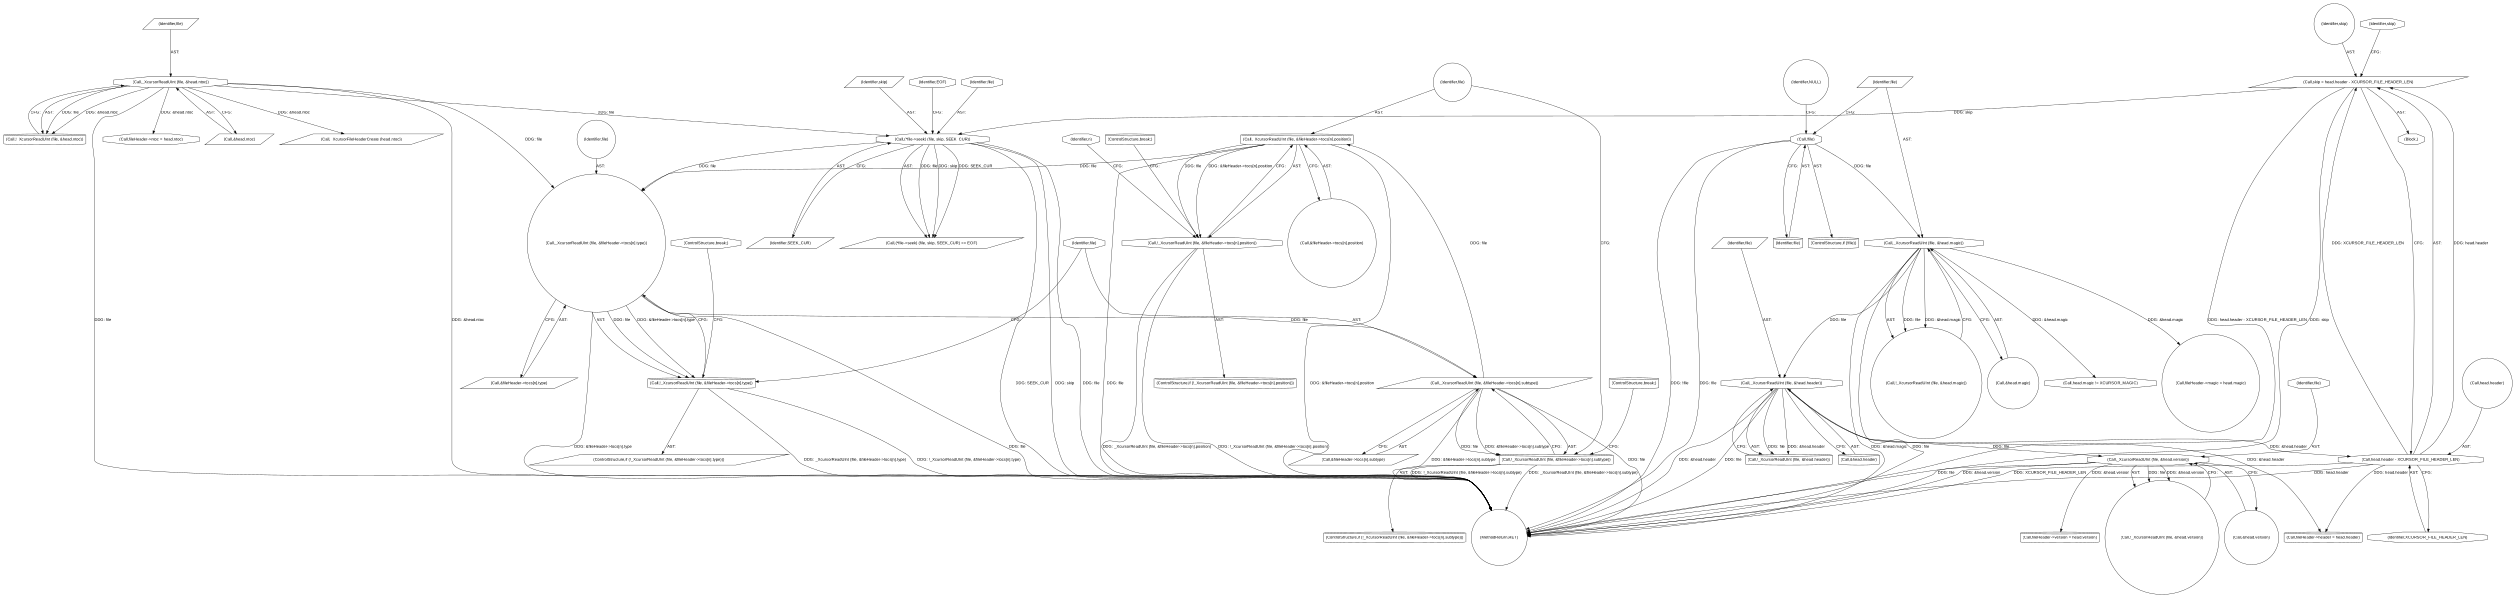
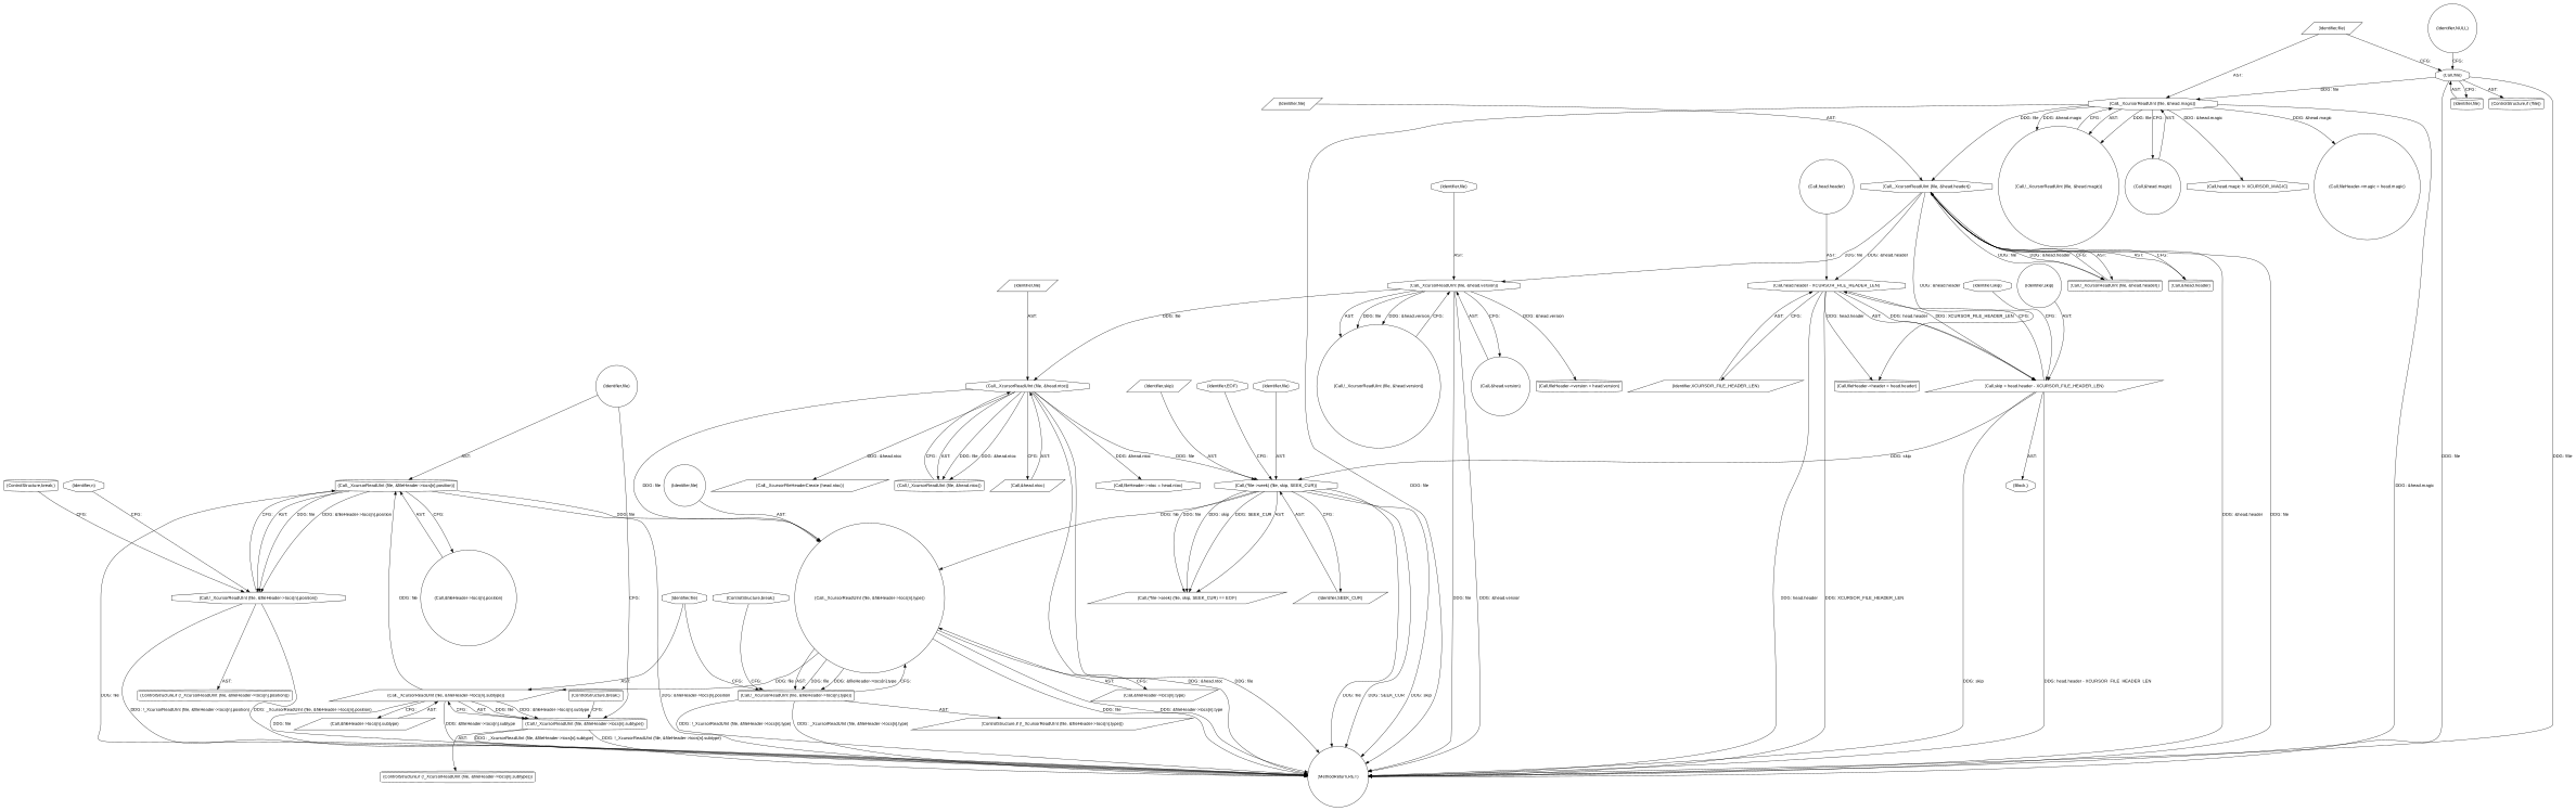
  digraph {
    fontname="Liberation Sans"
    node [fontname="Liberation Sans" shape=octagon]
    edge [fontname="Liberation Sans"]
    n1 [label="(Call,_XcursorReadUInt (file, &fileHeader->tocs[n].position))" shape=cylinder]
    n2 [label="(Call,_XcursorReadUInt (file, &fileHeader->tocs[n].type))" shape=circle]
    n3 [label="(Call,!_XcursorReadUInt (file, &fileHeader->tocs[n].position))"]
    n4 [label="(Call,&fileHeader->tocs[n].position)" shape=circle]
    n5 [label="(MethodReturn,RET)" shape=circle]
    n6 [label="(Call,_XcursorReadUInt (file, &fileHeader->tocs[n].subtype))" shape=parallelogram]
    n7 [label="(Call,!_XcursorReadUInt (file, &fileHeader->tocs[n].type))" shape=cylinder]
    n8 [label="(Call,&fileHeader->tocs[n].type)" shape=parallelogram]
    n9 [label="(ControlStructure,if (!_XcursorReadUInt (file, &fileHeader->tocs[n].position)))" shape=cylinder]
    n10 [label="(Call,!_XcursorReadUInt (file, &fileHeader->tocs[n].subtype))" shape=cylinder]
    n11 [label="(Call,&fileHeader->tocs[n].subtype)" shape=parallelogram]
    n12 [label="(ControlStructure,if (!_XcursorReadUInt (file, &fileHeader->tocs[n].subtype)))" shape=cylinder]
    n13 [label="(ControlStructure,if (!_XcursorReadUInt (file, &fileHeader->tocs[n].type)))" shape=parallelogram]
    n14 [label="(Call,(*file->seek) (file, skip, SEEK_CUR))"]
    n15 [label="(Call,(*file->seek) (file, skip, SEEK_CUR) == EOF)" shape=parallelogram]
    n16 [label="(Identifier,SEEK_CUR)" shape=parallelogram]
    n17 [label="(Call,_XcursorReadUInt (file, &head.ntoc))"]
    n18 [label="(Call,fileHeader->ntoc = head.ntoc)"]
    n19 [label="(Call,&head.ntoc)" shape=parallelogram]
    n20 [label="(Call,_XcursorFileHeaderCreate (head.ntoc))" shape=parallelogram]
    n21 [label="(Call,!_XcursorReadUInt (file, &head.ntoc))" shape=cylinder]
    n22 [label="(Call,_XcursorReadUInt (file, &head.version))"]
    n23 [label="(Call,&head.version)" shape=circle]
    n24 [label="(Call,fileHeader->version = head.version)" shape=cylinder]
    n25 [label="(Call,!_XcursorReadUInt (file, &head.version))" shape=circle]
    n26 [label="(Call,_XcursorReadUInt (file, &head.header))"]
    n27 [label="(Call,head.header - XCURSOR_FILE_HEADER_LEN)"]
    n28 [label="(Call,!_XcursorReadUInt (file, &head.header))" shape=cylinder]
    n29 [label="(Call,fileHeader->header = head.header)" shape=cylinder]
    n30 [label="(Call,&head.header)" shape=cylinder]
    n31 [label="(Call,skip = head.header - XCURSOR_FILE_HEADER_LEN)" shape=parallelogram]
-   n32 [label="(Identifier,XCURSOR_FILE_HEADER_LEN)"]
+   n32 [label="(Identifier,XCURSOR_FILE_HEADER_LEN)" shape=parallelogram]
    n33 [label="(Call,_XcursorReadUInt (file, &head.magic))"]
    n34 [label="(Call,!_XcursorReadUInt (file, &head.magic))" shape=circle]
    n35 [label="(Call,&head.magic)" shape=circle]
    n36 [label="(Call,head.magic != XCURSOR_MAGIC)"]
    n37 [label="(Call,fileHeader->magic = head.magic)" shape=circle]
    n38 [label="(Call,!file)"]
    n39 [label="(Identifier,file)" shape=cylinder]
    n40 [label="(ControlStructure,if (!file))" shape=cylinder]
    n41 [label="(Block,)"]
    n42 [label="(Identifier,file)" shape=parallelogram]
    n43 [label="(Identifier,file)" shape=parallelogram]
    n44 [label="(ControlStructure,break;)"]
    n45 [label="(ControlStructure,break;)" shape=cylinder]
    n46 [label="(Identifier,skip)"]
    n47 [label="(Call,head.header)" shape=circle]
    n48 [label="(Identifier,file)" shape=circle]
    n49 [label="(Identifier,file)" shape=circle]
    n50 [label="(Identifier,skip)" shape=parallelogram]
    n51 [label="(Identifier,EOF)"]
    n52 [label="(ControlStructure,break;)" shape=cylinder]
    n53 [label="(Identifier,skip)" shape=circle]
    n54 [label="(Identifier,file)"]
    n55 [label="(Identifier,file)"]
    n56 [label="(Identifier,n)"]
    n57 [label="(Identifier,file)" shape=parallelogram]
    n58 [label="(Identifier,NULL)" shape=circle]
    n59 [label="(Identifier,file)"]
    n1 -> n2 [label="DDG: file"]
    n1 -> n3 [label="AST: "]
    n1 -> n3 [label="DDG: file"]
    n1 -> n3 [label="DDG: &fileHeader->tocs[n].position"]
    n1 -> n4 [label="CFG: "]
    n1 -> n5 [label="DDG: file"]
    n1 -> n5 [label="DDG: &fileHeader->tocs[n].position"]
    n2 -> n5 [label="DDG: file"]
    n2 -> n5 [label="DDG: &fileHeader->tocs[n].type"]
    n2 -> n6 [label="DDG: file"]
    n2 -> n7 [label="AST: "]
    n2 -> n7 [label="DDG: file"]
    n2 -> n7 [label="DDG: &fileHeader->tocs[n].type"]
    n2 -> n8 [label="CFG: "]
    n3 -> n1 [label="CFG: "]
    n3 -> n5 [label="DDG: _XcursorReadUInt (file, &fileHeader->tocs[n].position)"]
    n3 -> n5 [label="DDG: !_XcursorReadUInt (file, &fileHeader->tocs[n].position)"]
    n3 -> n9 [label="AST: "]
    n4 -> n1 [label="AST: "]
    n6 -> n1 [label="DDG: file"]
    n6 -> n5 [label="DDG: file"]
    n6 -> n5 [label="DDG: &fileHeader->tocs[n].subtype"]
    n6 -> n10 [label="AST: "]
    n6 -> n10 [label="DDG: file"]
    n6 -> n10 [label="DDG: &fileHeader->tocs[n].subtype"]
    n6 -> n11 [label="CFG: "]
    n7 -> n2 [label="CFG: "]
    n7 -> n5 [label="DDG: _XcursorReadUInt (file, &fileHeader->tocs[n].type)"]
    n7 -> n5 [label="DDG: !_XcursorReadUInt (file, &fileHeader->tocs[n].type)"]
    n7 -> n13 [label="AST: "]
    n8 -> n2 [label="AST: "]
    n10 -> n5 [label="DDG: !_XcursorReadUInt (file, &fileHeader->tocs[n].subtype)"]
    n10 -> n5 [label="DDG: _XcursorReadUInt (file, &fileHeader->tocs[n].subtype)"]
    n10 -> n6 [label="CFG: "]
    n10 -> n12 [label="AST: "]
    n11 -> n6 [label="AST: "]
    n14 -> n2 [label="DDG: file"]
    n14 -> n5 [label="DDG: skip"]
    n14 -> n5 [label="DDG: file"]
    n14 -> n5 [label="DDG: SEEK_CUR"]
    n14 -> n15 [label="AST: "]
    n14 -> n15 [label="DDG: file"]
    n14 -> n15 [label="DDG: skip"]
    n14 -> n15 [label="DDG: SEEK_CUR"]
    n14 -> n16 [label="CFG: "]
    n16 -> n14 [label="AST: "]
    n17 -> n2 [label="DDG: file"]
    n17 -> n5 [label="DDG: &head.ntoc"]
    n17 -> n5 [label="DDG: file"]
    n17 -> n14 [label="DDG: file"]
    n17 -> n18 [label="DDG: &head.ntoc"]
    n17 -> n19 [label="CFG: "]
    n17 -> n20 [label="DDG: &head.ntoc"]
    n17 -> n21 [label="AST: "]
    n17 -> n21 [label="DDG: file"]
    n17 -> n21 [label="DDG: &head.ntoc"]
    n19 -> n17 [label="AST: "]
    n21 -> n17 [label="CFG: "]
    n22 -> n5 [label="DDG: &head.version"]
    n22 -> n5 [label="DDG: file"]
+   n22 -> n17 [label="DDG: file"]
    n22 -> n23 [label="CFG: "]
    n22 -> n24 [label="DDG: &head.version"]
    n22 -> n25 [label="AST: "]
    n22 -> n25 [label="DDG: file"]
    n22 -> n25 [label="DDG: &head.version"]
    n23 -> n22 [label="AST: "]
    n25 -> n22 [label="CFG: "]
    n26 -> n5 [label="DDG: &head.header"]
    n26 -> n5 [label="DDG: file"]
    n26 -> n22 [label="DDG: file"]
    n26 -> n27 [label="DDG: &head.header"]
    n26 -> n28 [label="AST: "]
    n26 -> n28 [label="DDG: file"]
    n26 -> n28 [label="DDG: &head.header"]
    n26 -> n29 [label="DDG: &head.header"]
    n26 -> n30 [label="CFG: "]
    n27 -> n5 [label="DDG: head.header"]
    n27 -> n5 [label="DDG: XCURSOR_FILE_HEADER_LEN"]
    n27 -> n29 [label="DDG: head.header"]
    n27 -> n31 [label="AST: "]
    n27 -> n31 [label="DDG: head.header"]
    n27 -> n31 [label="DDG: XCURSOR_FILE_HEADER_LEN"]
    n27 -> n32 [label="CFG: "]
    n28 -> n26 [label="CFG: "]
    n30 -> n26 [label="AST: "]
    n31 -> n5 [label="DDG: head.header - XCURSOR_FILE_HEADER_LEN"]
    n31 -> n5 [label="DDG: skip"]
    n31 -> n14 [label="DDG: skip"]
    n31 -> n27 [label="CFG: "]
    n31 -> n41 [label="AST: "]
    n32 -> n27 [label="AST: "]
    n33 -> n5 [label="DDG: &head.magic"]
    n33 -> n5 [label="DDG: file"]
    n33 -> n26 [label="DDG: file"]
    n33 -> n34 [label="AST: "]
    n33 -> n34 [label="DDG: file"]
    n33 -> n34 [label="DDG: &head.magic"]
    n33 -> n35 [label="CFG: "]
    n33 -> n36 [label="DDG: &head.magic"]
    n33 -> n37 [label="DDG: &head.magic"]
    n34 -> n33 [label="CFG: "]
    n35 -> n33 [label="AST: "]
    n38 -> n5 [label="DDG: !file"]
    n38 -> n5 [label="DDG: file"]
    n38 -> n33 [label="DDG: file"]
    n38 -> n39 [label="CFG: "]
    n38 -> n40 [label="AST: "]
    n39 -> n38 [label="AST: "]
    n42 -> n17 [label="AST: "]
    n43 -> n33 [label="AST: "]
    n43 -> n38 [label="CFG: "]
    n44 -> n7 [label="CFG: "]
    n45 -> n10 [label="CFG: "]
    n46 -> n31 [label="CFG: "]
    n47 -> n27 [label="AST: "]
    n48 -> n1 [label="AST: "]
    n48 -> n10 [label="CFG: "]
    n49 -> n2 [label="AST: "]
    n50 -> n14 [label="AST: "]
    n51 -> n14 [label="CFG: "]
    n52 -> n3 [label="CFG: "]
    n53 -> n31 [label="AST: "]
    n54 -> n6 [label="AST: "]
    n54 -> n7 [label="CFG: "]
    n55 -> n22 [label="AST: "]
    n56 -> n3 [label="CFG: "]
    n57 -> n26 [label="AST: "]
    n58 -> n38 [label="CFG: "]
    n59 -> n14 [label="AST: "]
  }
